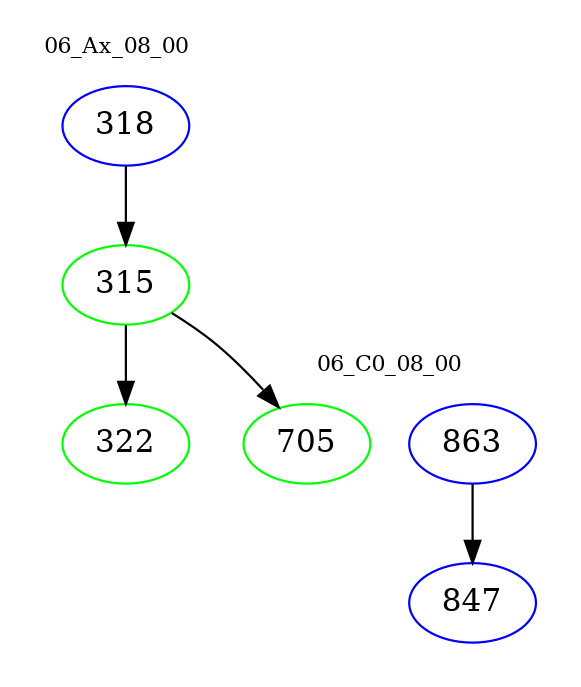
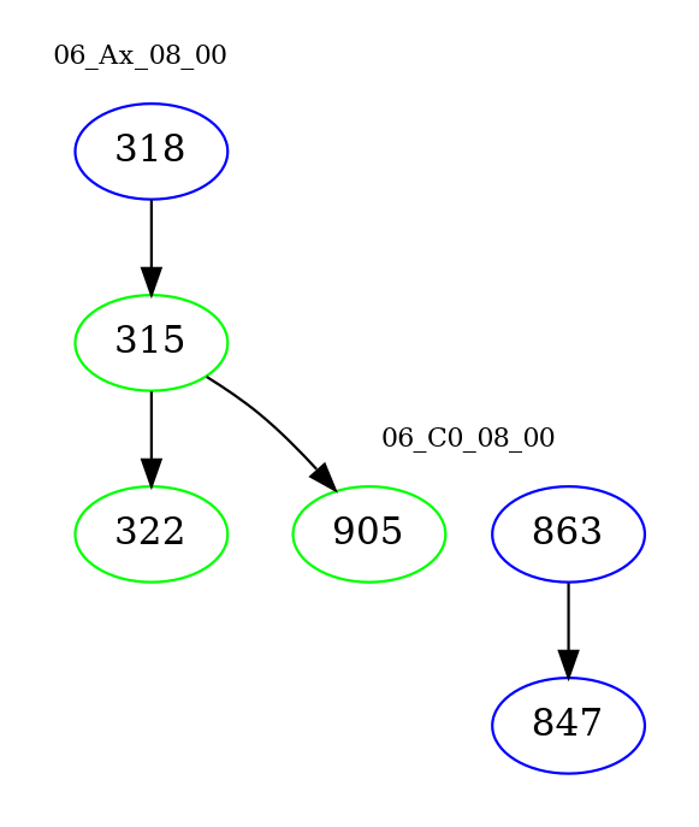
  digraph {
    node [color=blue]
    edge [color=black]
    n1 [label=318]
    n2 [color=green label=315]
    n3 [color=green label=322]
    n4 [label=863]
    n5 [label=847]
-   n6 [color=green label=705]
+   n6 [color=green label=905]
    subgraph cluster_1 {
      color=white
      fontsize=10
      label="06_Ax_08_00"
      n1
      n2
      n3
    }
    subgraph cluster_2 {
      color=white
      fontsize=10
      label="06_C0_08_00"
      n4
      n5
      n6
    }
    n1 -> n2
    n2 -> n3
    n2 -> n6
    n4 -> n5
  }
